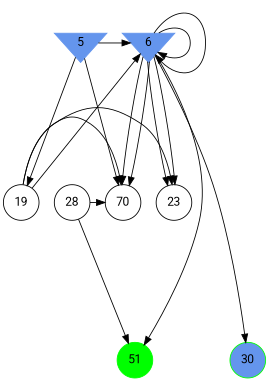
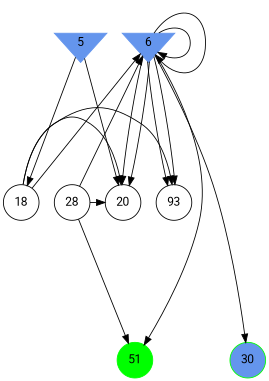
  digraph {
    fontname=Roboto
    ranksep=2.0
    node [color=black fontname=Roboto shape=circle]
    edge [fontname=Roboto]
    5 [color=cornflowerblue shape=invtriangle style=filled]
    6 [color=cornflowerblue shape=invtriangle style=filled]
-   18 [label=19]
-   20 [label=70]
-   23
+   18
+   20
+   23 [label=93]
    28
    30 [color=green fillcolor=cornflowerblue style=filled]
    n8 [color=green label=51 style=filled]
    subgraph sub_1 {
      rank=same
      5
      6
    }
    subgraph sub_2 {
      rank=same
      18
      20
      23
      28
    }
    subgraph sub_3 {
      rank=same
      30
      n8
    }
-   5 -> 6
+   28 -> 6
    5 -> 18
    5 -> 20
    6 -> 6
    6 -> 6
    6 -> 20
    6 -> 20
    6 -> 23
    6 -> 23
    6 -> 30
    6 -> n8
    18 -> 6
    18 -> 20
    18 -> 23
    28 -> 20
    28 -> n8
  }
